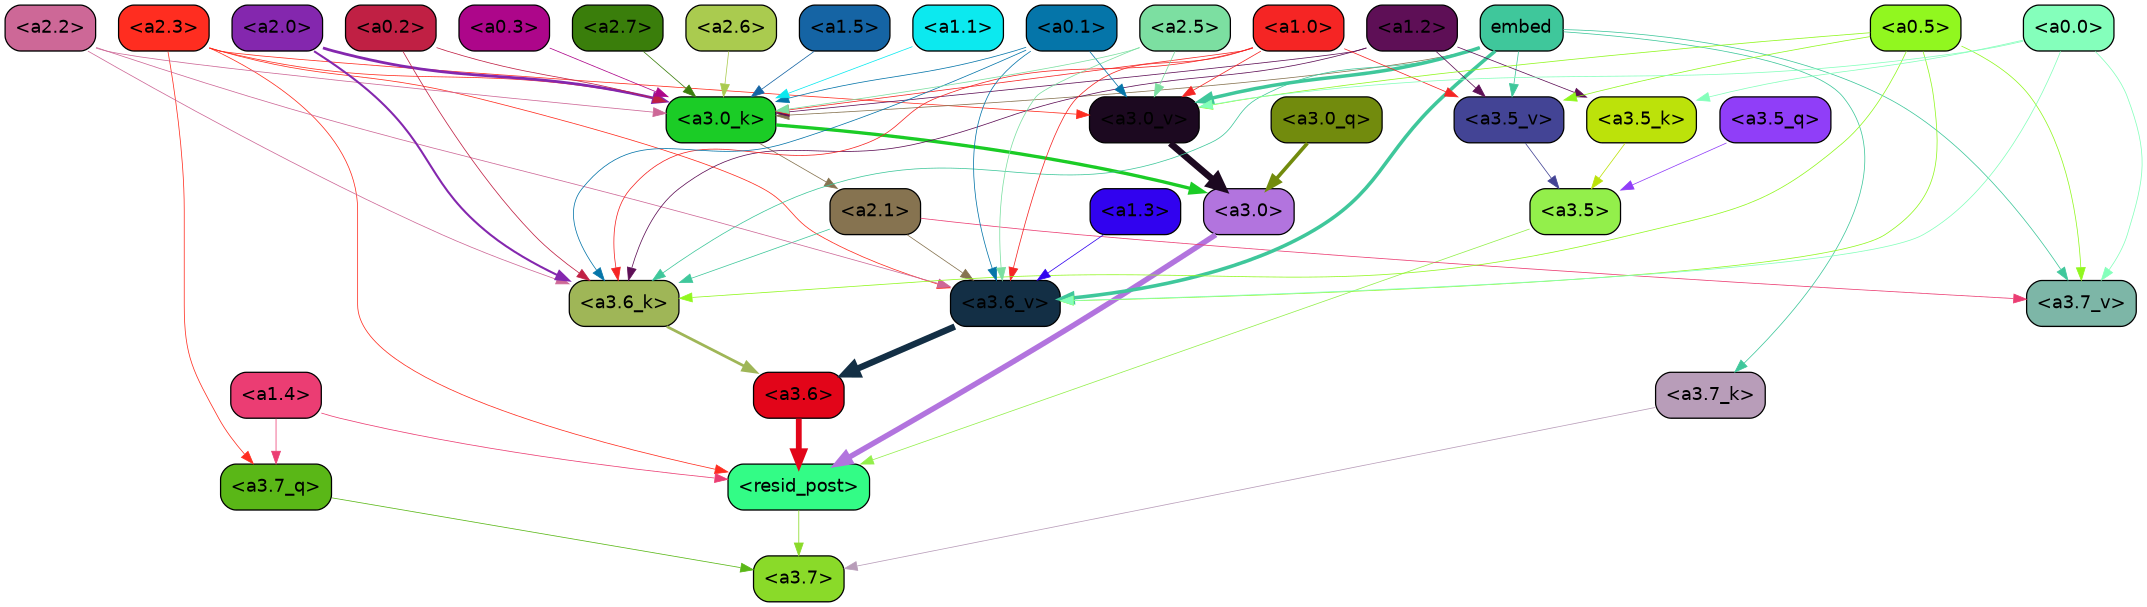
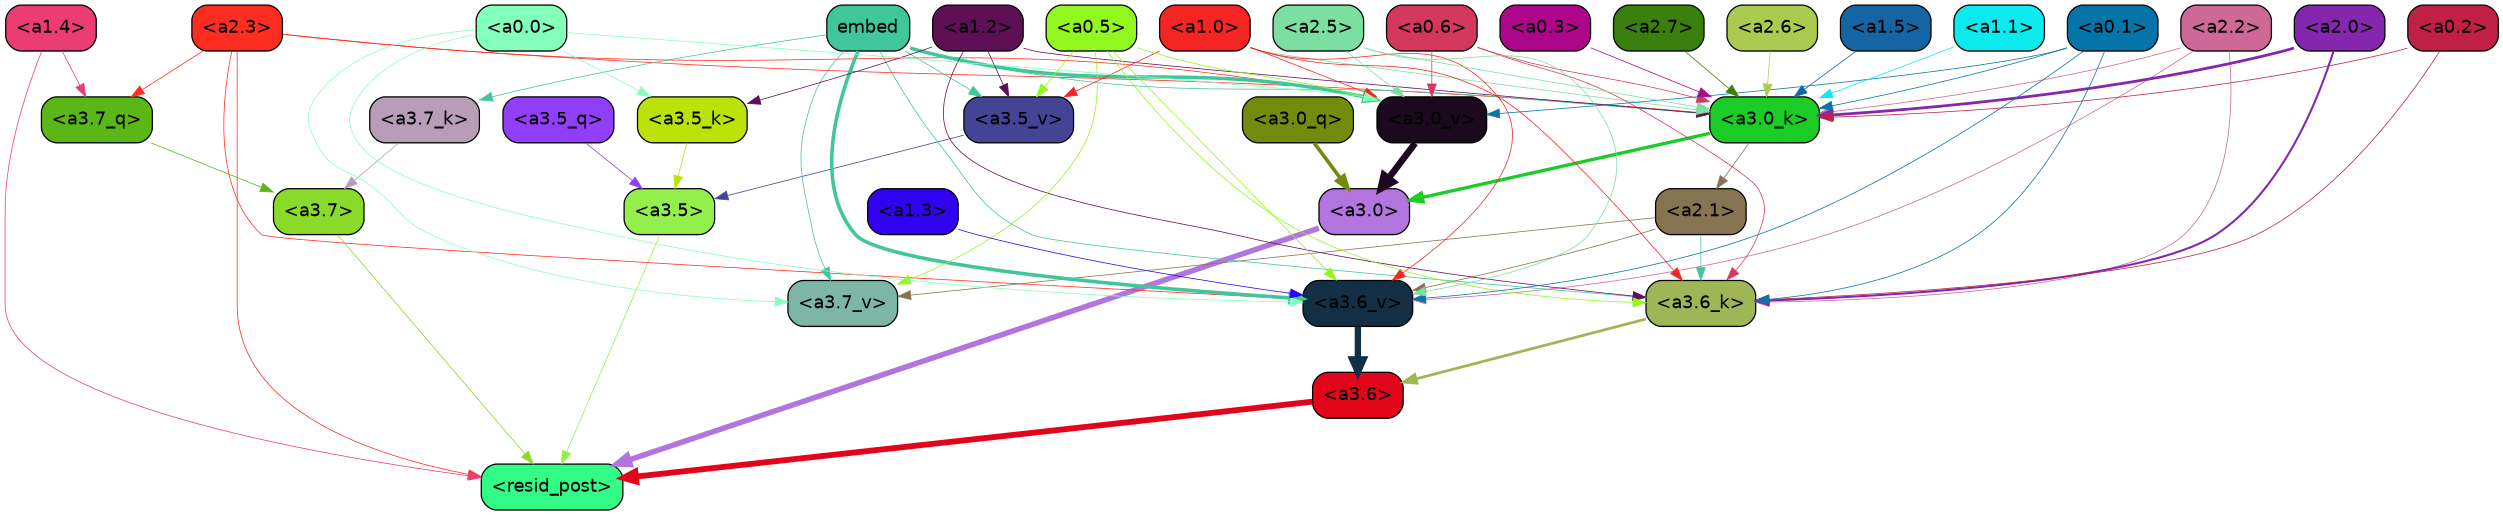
  strict digraph {
    splines=true
    node [color=black fontname=Helvetica shape=box style="filled, rounded"]
    edge [color="#3fc79b" penwidth=0.6]
    "<a3.7>" [fillcolor="#8ada29"]
    "<resid_post>" [fillcolor="#33fc86"]
    "<a3.6>" [fillcolor="#e20519"]
    "<a3.5>" [fillcolor="#93ef4b"]
    "<a3.0>" [fillcolor="#b274de"]
    "<a2.3>" [fillcolor="#ff2d20"]
    "<a3.7_q>" [fillcolor="#5ab717"]
    "<a3.0_k>" [fillcolor="#1bcc26"]
    "<a3.6_v>" [fillcolor="#132f45"]
    "<a3.0_v>" [fillcolor="#1c0920"]
    "<a2.1>" [fillcolor="#867350"]
    "<a1.4>" [fillcolor="#eb3d73"]
    "<a3.5_q>" [fillcolor="#903ef8"]
    "<a3.0_q>" [fillcolor="#728b0d"]
    "<a3.7_k>" [fillcolor="#b89db9"]
    "<a3.6_k>" [fillcolor="#9fb657"]
    "<a3.5_k>" [fillcolor="#bce20a"]
    "<a3.7_v>" [fillcolor="#7db6a7"]
    "<a3.5_v>" [fillcolor="#434495"]
    embed [fillcolor="#3fc79b"]
    "<a2.2>" [fillcolor="#cd6897"]
    "<a2.0>" [fillcolor="#8427ae"]
    "<a1.2>" [fillcolor="#5e0f56"]
    "<a1.0>" [fillcolor="#f52524"]
+   "<a0.6>" [fillcolor="#d4395d"]
    "<a0.5>" [fillcolor="#91f71f"]
    "<a0.2>" [fillcolor="#c02044"]
    "<a0.1>" [fillcolor="#0575a9"]
    "<a0.0>" [fillcolor="#84ffbb"]
    "<a2.7>" [fillcolor="#3a7e0b"]
    "<a2.6>" [fillcolor="#aacb4f"]
    "<a2.5>" [fillcolor="#7cdfa1"]
    "<a1.5>" [fillcolor="#1564a4"]
    "<a1.1>" [fillcolor="#0ce9ef"]
    "<a0.3>" [fillcolor="#ad068a"]
    "<a1.3>" [fillcolor="#3102ef"]
-   "<resid_post>" -> "<a3.7>" [color="#8ada29" penwidth=0.6239100098609924]
+   "<a3.7>" -> "<resid_post>" [color="#8ada29" penwidth=0.6239100098609924]
    "<a3.6>" -> "<resid_post>" [color="#e20519" penwidth=4.569062113761902]
    "<a3.5>" -> "<resid_post>" [color="#93ef4b"]
    "<a3.0>" -> "<resid_post>" [color="#b274de" penwidth=4.283544182777405]
    "<a2.3>" -> "<resid_post>" [color="#ff2d20"]
    "<a2.3>" -> "<a3.7_q>" [color="#ff2d20"]
    "<a2.3>" -> "<a3.0_k>" [color="#ff2d20"]
    "<a2.3>" -> "<a3.6_v>" [color="#ff2d20"]
    "<a2.3>" -> "<a3.0_v>" [color="#ff2d20"]
    "<a3.7_q>" -> "<a3.7>" [color="#5ab717"]
    "<a3.0_k>" -> "<a3.0>" [color="#1bcc26" penwidth=2.6274144649505615]
    "<a3.0_k>" -> "<a2.1>" [color="#867350"]
    "<a3.6_v>" -> "<a3.6>" [color="#132f45" penwidth=5.002329230308533]
    "<a3.0_v>" -> "<a3.0>" [color="#1c0920" penwidth=5.188832879066467]
    "<a2.1>" -> "<a3.6_v>" [color="#867350"]
    "<a2.1>" -> "<a3.6_k>"
-   "<a2.1>" -> "<a3.7_v>" [color="#eb3d73"]
+   "<a2.1>" -> "<a3.7_v>" [color="#867350"]
    "<a1.4>" -> "<resid_post>" [color="#eb3d73"]
    "<a1.4>" -> "<a3.7_q>" [color="#eb3d73"]
    "<a3.5_q>" -> "<a3.5>" [color="#903ef8"]
    "<a3.0_q>" -> "<a3.0>" [color="#728b0d" penwidth=2.8638100624084473]
    "<a3.7_k>" -> "<a3.7>" [color="#b89db9"]
    "<a3.6_k>" -> "<a3.6>" [color="#9fb657" penwidth=2.174198240041733]
    "<a3.5_k>" -> "<a3.5>" [color="#bce20a"]
    "<a3.5_v>" -> "<a3.5>" [color="#434495"]
-   embed -> "<a3.0_k>" [color="#867350"]
+   embed -> "<a3.0_k>"
    embed -> "<a3.6_v>" [penwidth=2.809220314025879]
    embed -> "<a3.0_v>" [penwidth=2.754121422767639]
    embed -> "<a3.7_k>"
    embed -> "<a3.6_k>"
    embed -> "<a3.7_v>"
    embed -> "<a3.5_v>"
    "<a2.2>" -> "<a3.0_k>" [color="#cd6897" penwidth=0.6065438985824585]
    "<a2.2>" -> "<a3.6_v>" [color="#cd6897"]
    "<a2.2>" -> "<a3.6_k>" [color="#cd6897"]
    "<a2.0>" -> "<a3.0_k>" [color="#8427ae" penwidth=2.182972814887762]
    "<a2.0>" -> "<a3.6_k>" [color="#8427ae" penwidth=1.6254686117172241]
    "<a1.2>" -> "<a3.0_k>" [color="#5e0f56"]
    "<a1.2>" -> "<a3.6_k>" [color="#5e0f56"]
    "<a1.2>" -> "<a3.5_k>" [color="#5e0f56"]
    "<a1.2>" -> "<a3.5_v>" [color="#5e0f56"]
-   "<a1.0>" -> "<a3.0_k>" [color="#f52524"]
+   "<a1.0>" -> "<a3.0_k>" [color="#7cdfa1"]
    "<a1.0>" -> "<a3.6_v>" [color="#f52524"]
    "<a1.0>" -> "<a3.0_v>" [color="#f52524"]
    "<a1.0>" -> "<a3.6_k>" [color="#f52524"]
    "<a1.0>" -> "<a3.5_v>" [color="#f52524"]
+   "<a0.6>" -> "<a3.0_k>" [color="#d4395d"]
+   "<a0.6>" -> "<a3.0_v>" [color="#d4395d"]
+   "<a0.6>" -> "<a3.6_k>" [color="#d4395d"]
    "<a0.5>" -> "<a3.6_v>" [color="#91f71f"]
    "<a0.5>" -> "<a3.0_v>" [color="#91f71f" penwidth=0.6120390892028809]
    "<a0.5>" -> "<a3.6_k>" [color="#91f71f"]
    "<a0.5>" -> "<a3.7_v>" [color="#91f71f"]
    "<a0.5>" -> "<a3.5_v>" [color="#91f71f"]
    "<a0.2>" -> "<a3.0_k>" [color="#c02044"]
    "<a0.2>" -> "<a3.6_k>" [color="#c02044"]
    "<a0.1>" -> "<a3.0_k>" [color="#0575a9"]
    "<a0.1>" -> "<a3.6_v>" [color="#0575a9"]
    "<a0.1>" -> "<a3.0_v>" [color="#0575a9"]
    "<a0.1>" -> "<a3.6_k>" [color="#0575a9"]
    "<a0.0>" -> "<a3.6_v>" [color="#84ffbb"]
    "<a0.0>" -> "<a3.0_v>" [color="#84ffbb"]
    "<a0.0>" -> "<a3.5_k>" [color="#84ffbb"]
    "<a0.0>" -> "<a3.7_v>" [color="#84ffbb"]
    "<a2.7>" -> "<a3.0_k>" [color="#3a7e0b"]
    "<a2.6>" -> "<a3.0_k>" [color="#aacb4f"]
    "<a2.5>" -> "<a3.0_k>" [color="#7cdfa1"]
    "<a2.5>" -> "<a3.6_v>" [color="#7cdfa1"]
    "<a2.5>" -> "<a3.0_v>" [color="#7cdfa1"]
    "<a1.5>" -> "<a3.0_k>" [color="#1564a4"]
    "<a1.1>" -> "<a3.0_k>" [color="#0ce9ef"]
    "<a0.3>" -> "<a3.0_k>" [color="#ad068a"]
    "<a1.3>" -> "<a3.6_v>" [color="#3102ef"]
  }
